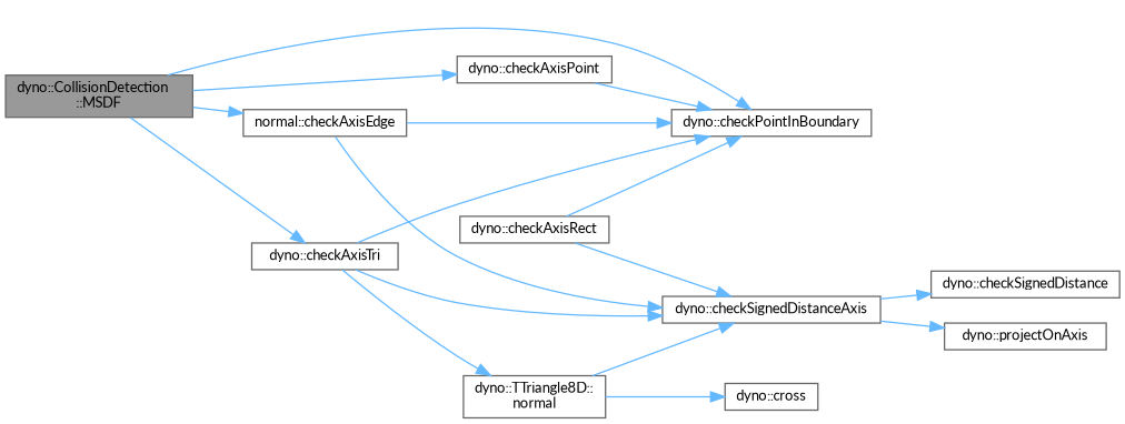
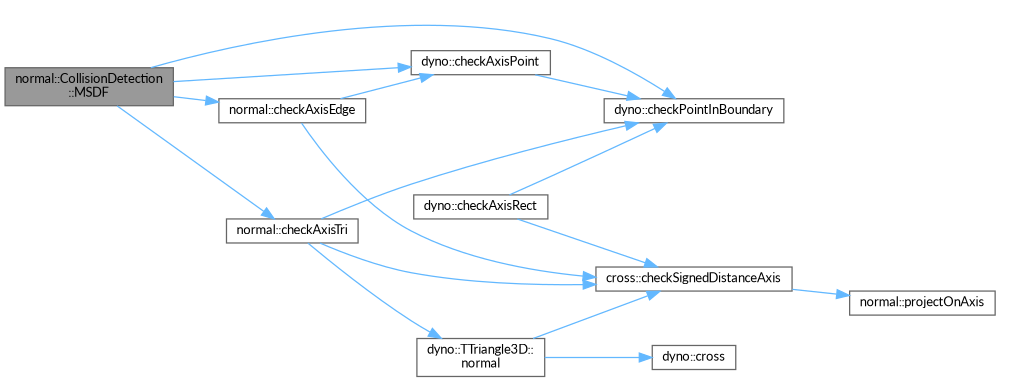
  digraph {
    fontname=Lato
    rankdir=LR
    node [color=grey40 fillcolor=white fontname=Lato fontsize=10 shape=box style=filled]
    edge [color=steelblue1 fontname=Lato fontsize=10 labelfontname=Helvetica labelfontsize=10 style=solid]
-   n1 [color=gray40 fillcolor=grey60 fontcolor=black height=0.2 label="dyno::CollisionDetection\l::MSDF" width=0.4]
+   n1 [color=gray40 fillcolor=grey60 fontcolor=black height=0.2 label="normal::CollisionDetection\l::MSDF" width=0.4]
    n2 [height=0.2 label="normal::checkAxisEdge" width=0.4]
    n3 [height=0.2 label="dyno::checkAxisPoint" width=0.4]
-   n4 [height=0.2 label="dyno::checkAxisTri" width=0.4]
+   n4 [height=0.2 label="normal::checkAxisTri" width=0.4]
    n5 [height=0.2 label="dyno::checkPointInBoundary" width=0.4]
-   n6 [height=0.2 label="dyno::checkSignedDistanceAxis" width=0.4]
+   n6 [height=0.2 label="cross::checkSignedDistanceAxis" width=0.4]
    n7 [height=0.2 label="dyno::checkAxisRect" width=0.4]
-   n8 [height=0.2 label="dyno::TTriangle8D::\lnormal" width=0.4]
-   n9 [height=0.2 label="dyno::checkSignedDistance" width=0.4]
-   n10 [height=0.2 label="dyno::projectOnAxis" width=0.4]
+   n8 [height=0.2 label="dyno::TTriangle3D::\lnormal" width=0.4]
+   n10 [height=0.2 label="normal::projectOnAxis" width=0.4]
    n11 [height=0.2 label="dyno::cross" width=0.4]
    n1 -> n2
    n1 -> n3
    n1 -> n4
    n1 -> n5
-   n2 -> n5
+   n2 -> n3
    n2 -> n6
    n3 -> n5
    n4 -> n5
    n4 -> n6
    n4 -> n8
-   n6 -> n9
    n6 -> n10
    n7 -> n5
    n7 -> n6
    n8 -> n6
    n8 -> n11
  }
